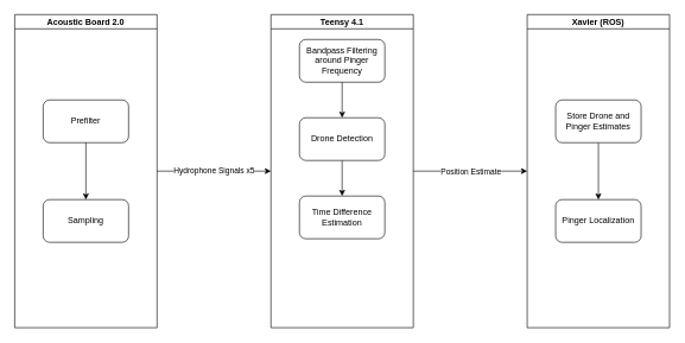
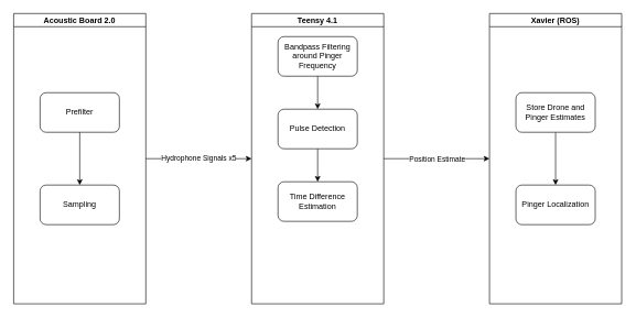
  <mxCell id="0" />
  <mxCell id="1" parent="0" />
  <mxCell id="2" value="" style="edgeStyle=orthogonalEdgeStyle;rounded=0;orthogonalLoop=1;jettySize=auto;html=1;" parent="1" source="4" target="10" edge="1"><mxGeometry relative="1" as="geometry" /></mxCell>
  <mxCell id="3" value="Position Estimate" style="edgeLabel;html=1;align=center;verticalAlign=middle;resizable=0;points=[];" parent="2" vertex="1" connectable="0"><mxGeometry x="-0.189" y="1" relative="1" as="geometry"><mxPoint x="15" y="1" as="offset" /></mxGeometry></mxCell>
  <mxCell id="4" value="Teensy 4.1" style="swimlane;startSize=20;" parent="1" vertex="1"><mxGeometry x="380" y="20" width="200" height="440" as="geometry" /></mxCell>
  <mxCell id="5" value="Bandpass Filtering around Pinger Frequency" style="rounded=1;whiteSpace=wrap;html=1;" parent="4" vertex="1"><mxGeometry x="40" y="35" width="120" height="60" as="geometry" /></mxCell>
- <mxCell id="6" value="Drone Detection" style="whiteSpace=wrap;html=1;rounded=1;" parent="4" vertex="1"><mxGeometry x="40" y="145" width="120" height="60" as="geometry" /></mxCell>
+ <mxCell id="6" value="Pulse Detection" style="whiteSpace=wrap;html=1;rounded=1;" parent="4" vertex="1"><mxGeometry x="40" y="145" width="120" height="60" as="geometry" /></mxCell>
  <mxCell id="7" value="" style="edgeStyle=orthogonalEdgeStyle;rounded=0;orthogonalLoop=1;jettySize=auto;html=1;" parent="4" source="5" target="6" edge="1"><mxGeometry relative="1" as="geometry" /></mxCell>
  <mxCell id="8" value="Time Difference Estimation" style="whiteSpace=wrap;html=1;rounded=1;" parent="4" vertex="1"><mxGeometry x="40" y="255" width="120" height="60" as="geometry" /></mxCell>
  <mxCell id="9" value="" style="edgeStyle=orthogonalEdgeStyle;rounded=0;orthogonalLoop=1;jettySize=auto;html=1;" parent="4" source="6" target="8" edge="1"><mxGeometry relative="1" as="geometry" /></mxCell>
  <mxCell id="10" value="Xavier (ROS)" style="swimlane;startSize=20;" parent="1" vertex="1"><mxGeometry x="740" y="20" width="200" height="440" as="geometry" /></mxCell>
  <mxCell id="11" value="" style="edgeStyle=orthogonalEdgeStyle;rounded=0;orthogonalLoop=1;jettySize=auto;html=1;" parent="10" source="12" target="13" edge="1"><mxGeometry relative="1" as="geometry" /></mxCell>
  <mxCell id="12" value="Store Drone and Pinger Estimates" style="rounded=1;whiteSpace=wrap;html=1;" parent="10" vertex="1"><mxGeometry x="40" y="120" width="120" height="60" as="geometry" /></mxCell>
  <mxCell id="13" value="Pinger Localization" style="whiteSpace=wrap;html=1;rounded=1;" parent="10" vertex="1"><mxGeometry x="40" y="260" width="120" height="60" as="geometry" /></mxCell>
  <mxCell id="14" value="Hydrophone Signals x5" style="edgeStyle=orthogonalEdgeStyle;rounded=0;orthogonalLoop=1;jettySize=auto;html=1;exitX=1;exitY=0.5;exitDx=0;exitDy=0;entryX=0;entryY=0.5;entryDx=0;entryDy=0;" parent="1" source="15" target="4" edge="1"><mxGeometry relative="1" as="geometry" /></mxCell>
  <mxCell id="15" value="Acoustic Board 2.0" style="swimlane;startSize=20;" parent="1" vertex="1"><mxGeometry x="20" y="20" width="200" height="440" as="geometry" /></mxCell>
  <mxCell id="16" value="Prefilter" style="rounded=1;whiteSpace=wrap;html=1;" parent="15" vertex="1"><mxGeometry x="40" y="120" width="120" height="60" as="geometry" /></mxCell>
  <mxCell id="17" value="Sampling" style="whiteSpace=wrap;html=1;rounded=1;" parent="15" vertex="1"><mxGeometry x="40" y="260" width="120" height="60" as="geometry" /></mxCell>
  <mxCell id="18" value="" style="edgeStyle=orthogonalEdgeStyle;rounded=0;orthogonalLoop=1;jettySize=auto;html=1;" parent="15" source="16" target="17" edge="1"><mxGeometry relative="1" as="geometry" /></mxCell>
